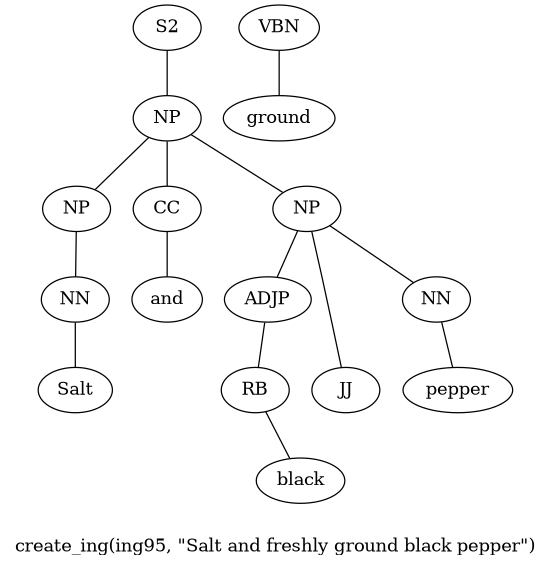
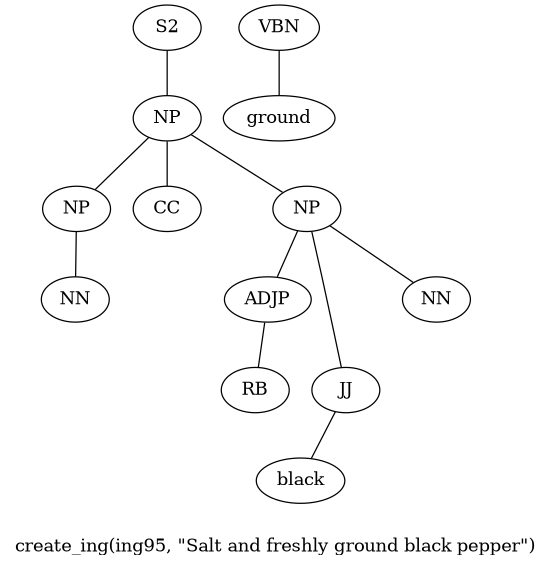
  graph {
    label="create_ing(ing95, \"Salt and freshly ground black pepper\")"
    n1 [label=S2]
    n2 [label=NP]
    n3 [label=NP]
    n4 [label=CC]
    n5 [label=NP]
    n6 [label=NN]
-   n7 [label=and]
    n8 [label=ADJP]
    n9 [label=JJ]
    n10 [label=NN]
-   n11 [label=Salt]
    n12 [label=RB]
    n13 [label=black]
-   n14 [label=pepper]
    n15 [label=VBN]
    n16 [label=ground]
    n1 -- n2
    n2 -- n3
    n2 -- n4
    n2 -- n5
    n3 -- n6
-   n4 -- n7
    n5 -- n8
    n5 -- n9
    n5 -- n10
-   n6 -- n11
    n8 -- n12
-   n12 -- n13
-   n10 -- n14
+   n9 -- n13
    n15 -- n16
  }
